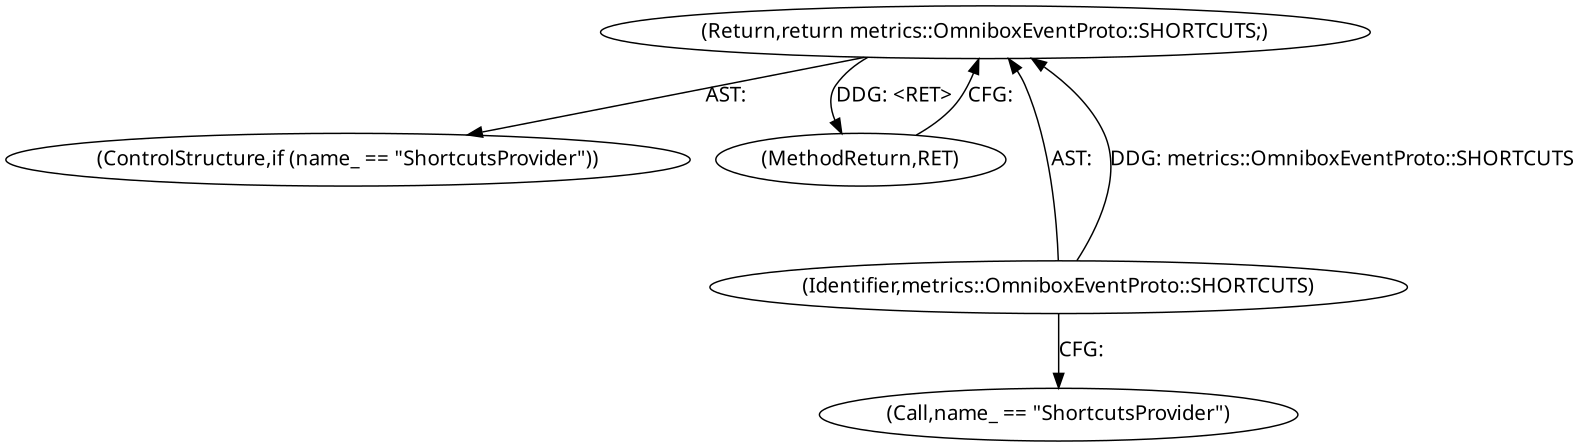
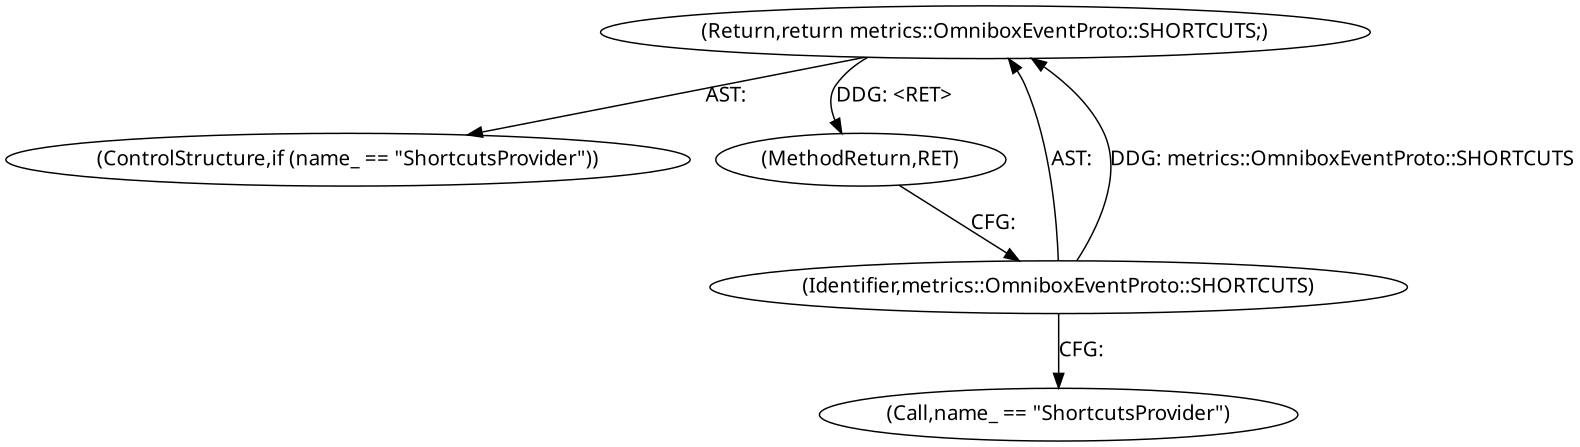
  digraph {
    fontname="Noto Sans"
    node [fontname="Noto Sans"]
    edge [fontname="Noto Sans"]
    n1 [label="(Return,return metrics::OmniboxEventProto::SHORTCUTS;)"]
    n2 [label="(ControlStructure,if (name_ == \"ShortcutsProvider\"))"]
    n3 [label="(MethodReturn,RET)"]
    n4 [label="(Identifier,metrics::OmniboxEventProto::SHORTCUTS)"]
    n5 [label="(Call,name_ == \"ShortcutsProvider\")"]
    n1 -> n2 [label="AST: "]
    n1 -> n3 [label="DDG: <RET>"]
-   n3 -> n1 [label="CFG: "]
+   n3 -> n4 [label="CFG: "]
    n4 -> n1 [label="AST: "]
    n4 -> n1 [label="DDG: metrics::OmniboxEventProto::SHORTCUTS"]
    n4 -> n5 [label="CFG: "]
  }
